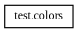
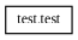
  digraph {
    rankdir=LR
    fontname="Liberation Serif"
-   n1 [color=black fillcolor=white fontname="Liberation Serif" fontsize=10 height=0.2 label="test.colors" shape=record style=filled width=0.4]
+   n1 [color=black fillcolor=white fontname="Liberation Serif" fontsize=10 height=0.2 label="test.test" shape=record style=filled width=0.4]
  }
